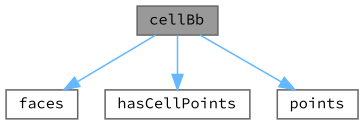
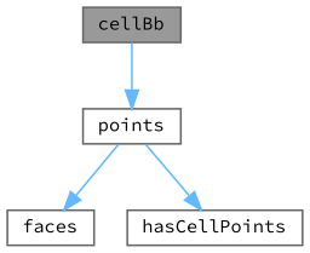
  digraph {
    fontname="Source Code Pro"
    rankdir=TB
    node [color=grey40 fillcolor=white fontname="Source Code Pro" fontsize=10 shape=box style=filled]
    edge [color=steelblue1 fontname="Source Code Pro" fontsize=10 labelfontname=Helvetica labelfontsize=10 style=solid]
    n1 [color=gray40 fillcolor=grey60 fontcolor=black height=0.2 label=cellBb width=0.4]
    n2 [height=0.2 label=faces width=0.4]
    n3 [height=0.2 label=hasCellPoints width=0.4]
    n4 [height=0.2 label=points width=0.4]
-   n1 -> n2
-   n1 -> n3
+   n4 -> n2
+   n4 -> n3
    n1 -> n4
  }
